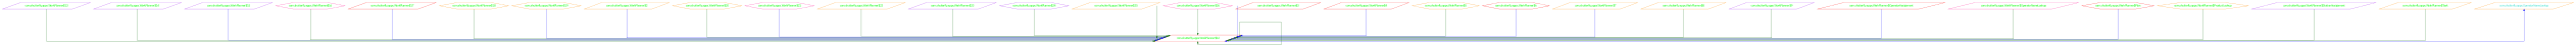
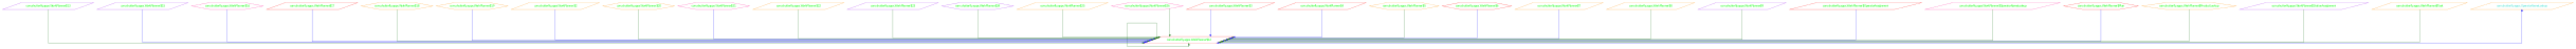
  digraph {
    concentrate=true
    fontname="IBM Plex Sans"
    rankdir=TB
    ranksep=2.0
    splines=ortho
    node [color=darkorange fontcolor=green fontname="IBM Plex Sans" shape=parallelogram]
    edge [color=darkgreen fontname="IBM Plex Sans"]
    "com.shutterfly.apps.WorkPlanner$12" [color=red]
    "com.shutterfly.apps.WorkPlanner$13" [color=purple]
-   "com.shutterfly.apps.WorkPlanner$14" [color=purple]
    "com.shutterfly.apps.WorkPlanner$15" [color=purple]
    "com.shutterfly.apps.WorkPlanner$16" [color=deeppink shape=hexagon]
    "com.shutterfly.apps.WorkPlanner$17" [color=red]
    "com.shutterfly.apps.WorkPlanner$18" [shape=hexagon]
    "com.shutterfly.apps.WorkPlanner$19" [shape=hexagon]
    "com.shutterfly.apps.WorkPlanner$2"
    "com.shutterfly.apps.WorkPlanner$20" [shape=hexagon]
    "com.shutterfly.apps.WorkPlanner$21" [color=deeppink shape=hexagon]
    "com.shutterfly.apps.WorkPlanner$22"
    "com.shutterfly.apps.WorkPlanner$23" [color=purple]
    "com.shutterfly.apps.WorkPlanner$24" [color=purple shape=hexagon]
    "com.shutterfly.apps.WorkPlanner$25"
    "com.shutterfly.apps.WorkPlanner$26" [color=deeppink shape=hexagon]
    "com.shutterfly.apps.WorkPlanner$3" [color=red]
    "com.shutterfly.apps.WorkPlanner$4" [color=red]
    "com.shutterfly.apps.WorkPlanner$5" [shape=hexagon]
    "com.shutterfly.apps.WorkPlanner$6" [color=red shape=hexagon]
    "com.shutterfly.apps.WorkPlanner$7"
    "com.shutterfly.apps.WorkPlanner$8"
    "com.shutterfly.apps.WorkPlanner$9" [color=purple]
    "com.shutterfly.apps.WorkPlanner$OperatorAssignment" [color=red]
    "com.shutterfly.apps.WorkPlanner$OperatorNameLookup" [color=deeppink]
    "com.shutterfly.apps.WorkPlanner$Plan" [color=red shape=hexagon]
    "com.shutterfly.apps.WorkPlanner$ProductLookup" [shape=hexagon]
    "com.shutterfly.apps.WorkPlanner$StationAssignment" [color=purple]
    "com.shutterfly.apps.WorkPlanner$Task"
    n30 [fontcolor=turquoise label="com.shutterfly.apps.OperatorNameLookup"]
    "com.shutterfly.apps.WorkPlanner$12" -> "com.shutterfly.apps.WorkPlanner$12"
    "com.shutterfly.apps.WorkPlanner$13" -> "com.shutterfly.apps.WorkPlanner$12"
-   "com.shutterfly.apps.WorkPlanner$14" -> "com.shutterfly.apps.WorkPlanner$12"
    "com.shutterfly.apps.WorkPlanner$15" -> "com.shutterfly.apps.WorkPlanner$12" [color=blue]
-   "com.shutterfly.apps.WorkPlanner$16" -> "com.shutterfly.apps.WorkPlanner$12"
+   "com.shutterfly.apps.WorkPlanner$16" -> "com.shutterfly.apps.WorkPlanner$12" [color=blue]
    "com.shutterfly.apps.WorkPlanner$17" -> "com.shutterfly.apps.WorkPlanner$12" [color=blue]
    "com.shutterfly.apps.WorkPlanner$18" -> "com.shutterfly.apps.WorkPlanner$12"
    "com.shutterfly.apps.WorkPlanner$19" -> "com.shutterfly.apps.WorkPlanner$12" [color=blue]
    "com.shutterfly.apps.WorkPlanner$2" -> "com.shutterfly.apps.WorkPlanner$12" [color=blue]
    "com.shutterfly.apps.WorkPlanner$20" -> "com.shutterfly.apps.WorkPlanner$12"
    "com.shutterfly.apps.WorkPlanner$21" -> "com.shutterfly.apps.WorkPlanner$12" [color=blue]
    "com.shutterfly.apps.WorkPlanner$22" -> "com.shutterfly.apps.WorkPlanner$12"
    "com.shutterfly.apps.WorkPlanner$23" -> "com.shutterfly.apps.WorkPlanner$12"
    "com.shutterfly.apps.WorkPlanner$24" -> "com.shutterfly.apps.WorkPlanner$12"
    "com.shutterfly.apps.WorkPlanner$25" -> "com.shutterfly.apps.WorkPlanner$12"
    "com.shutterfly.apps.WorkPlanner$26" -> "com.shutterfly.apps.WorkPlanner$12"
    "com.shutterfly.apps.WorkPlanner$3" -> "com.shutterfly.apps.WorkPlanner$12" [color=blue]
    "com.shutterfly.apps.WorkPlanner$4" -> "com.shutterfly.apps.WorkPlanner$12" [color=blue]
    "com.shutterfly.apps.WorkPlanner$5" -> "com.shutterfly.apps.WorkPlanner$12"
    "com.shutterfly.apps.WorkPlanner$6" -> "com.shutterfly.apps.WorkPlanner$12" [color=blue]
    "com.shutterfly.apps.WorkPlanner$7" -> "com.shutterfly.apps.WorkPlanner$12" [color=blue]
    "com.shutterfly.apps.WorkPlanner$8" -> "com.shutterfly.apps.WorkPlanner$12"
    "com.shutterfly.apps.WorkPlanner$9" -> "com.shutterfly.apps.WorkPlanner$12"
    "com.shutterfly.apps.WorkPlanner$OperatorAssignment" -> "com.shutterfly.apps.WorkPlanner$12" [color=blue]
    "com.shutterfly.apps.WorkPlanner$OperatorNameLookup" -> "com.shutterfly.apps.WorkPlanner$12"
    "com.shutterfly.apps.WorkPlanner$Plan" -> "com.shutterfly.apps.WorkPlanner$12" [color=blue]
    "com.shutterfly.apps.WorkPlanner$ProductLookup" -> "com.shutterfly.apps.WorkPlanner$12"
    "com.shutterfly.apps.WorkPlanner$StationAssignment" -> "com.shutterfly.apps.WorkPlanner$12"
    "com.shutterfly.apps.WorkPlanner$Task" -> "com.shutterfly.apps.WorkPlanner$12"
    n30 -> "com.shutterfly.apps.WorkPlanner$12" [color=blue dir=both]
  }
